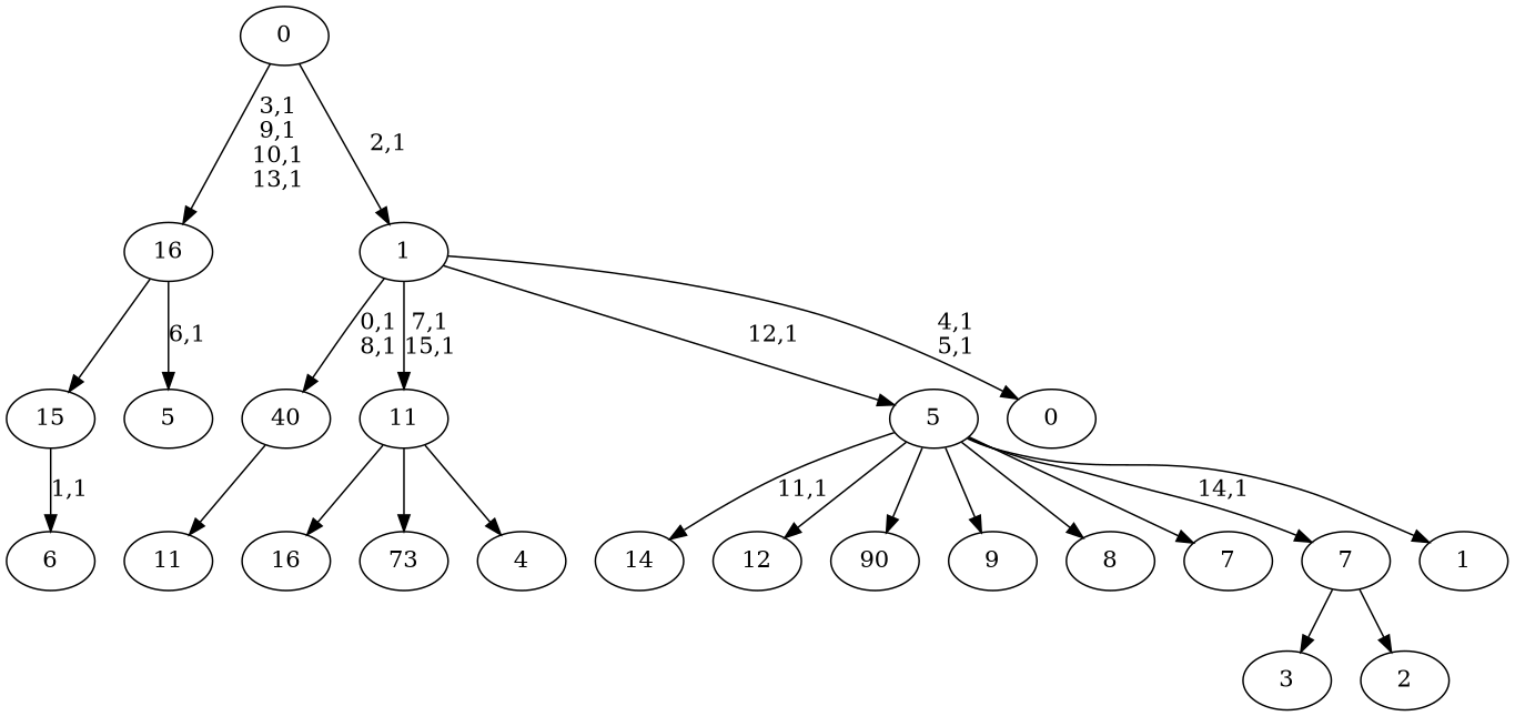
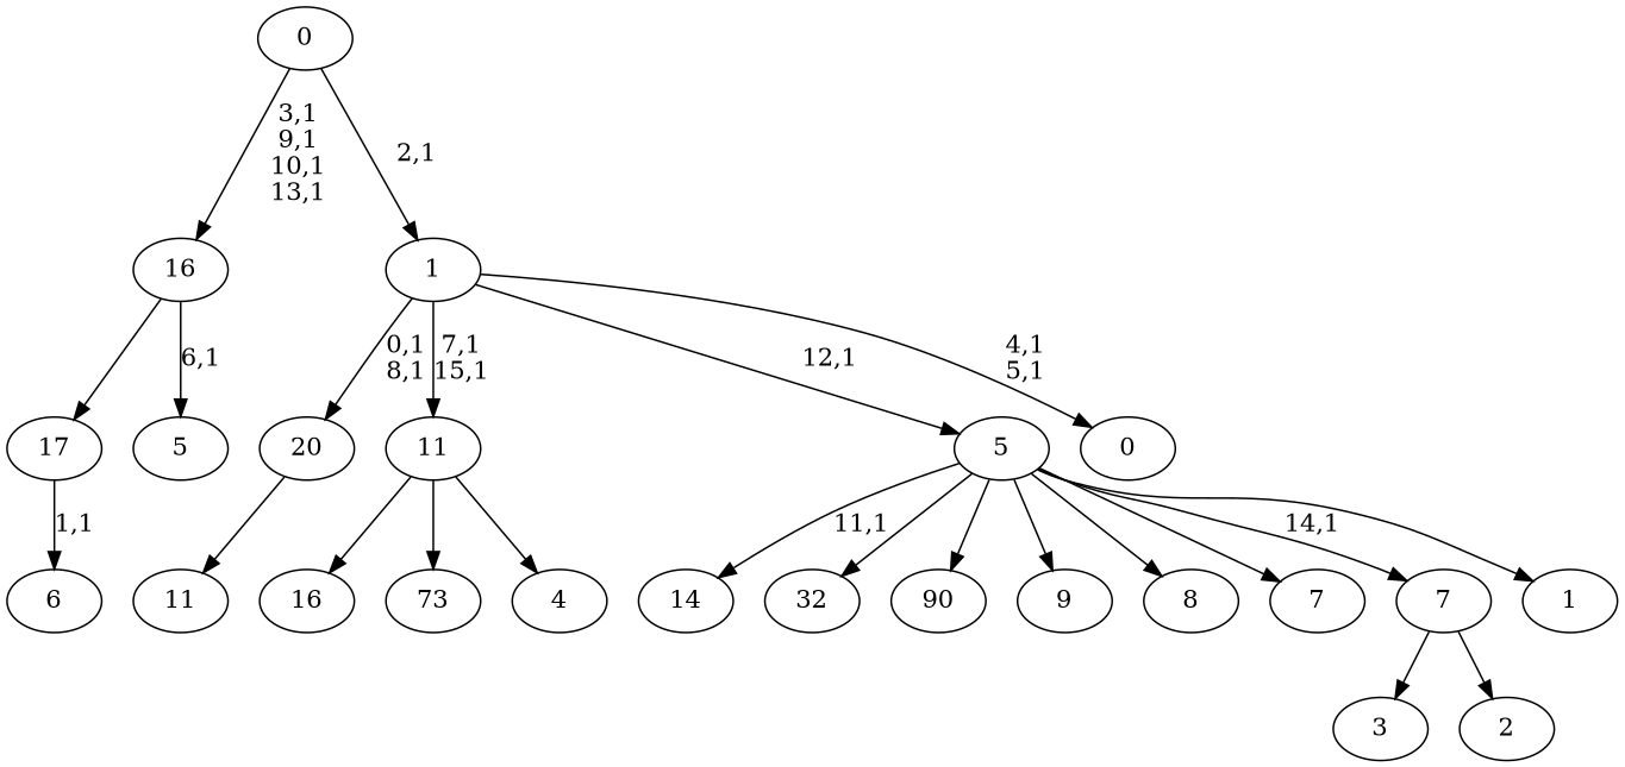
  digraph {
    n1 [label=16]
-   n2 [label=15]
+   n2 [label=17]
    n3 [label=6]
    n4 [label=14]
    n5 [label=73]
-   n6 [label=12]
+   n6 [label=32]
    n7 [label=11]
    n8 [label=90]
    n9 [label=9]
    n10 [label=8]
    n11 [label=7]
-   20 [label=40]
+   20
    n13 [label=5]
    16
    n15 [label=4]
    11
    n17 [label=3]
    n18 [label=2]
    7
    n20 [label=1]
    5
    n22 [label=0]
    1
    0
    n2 -> n3 [label="1,1"]
    20 -> n7
    16 -> n2
    16 -> n13 [label="6,1"]
    11 -> n1
    11 -> n5
    11 -> n15
    7 -> n17
    7 -> n18
    5 -> n4 [label="11,1"]
    5 -> n6
    5 -> n8
    5 -> n9
    5 -> n10
    5 -> n11
    5 -> 7 [label="14,1"]
    5 -> n20
    1 -> 20 [label="0,1\n8,1"]
    1 -> 11 [label="7,1\n15,1"]
    1 -> 5 [label="12,1"]
    1 -> n22 [label="4,1\n5,1"]
    0 -> 16 [label="3,1\n9,1\n10,1\n13,1"]
    0 -> 1 [label="2,1"]
  }
